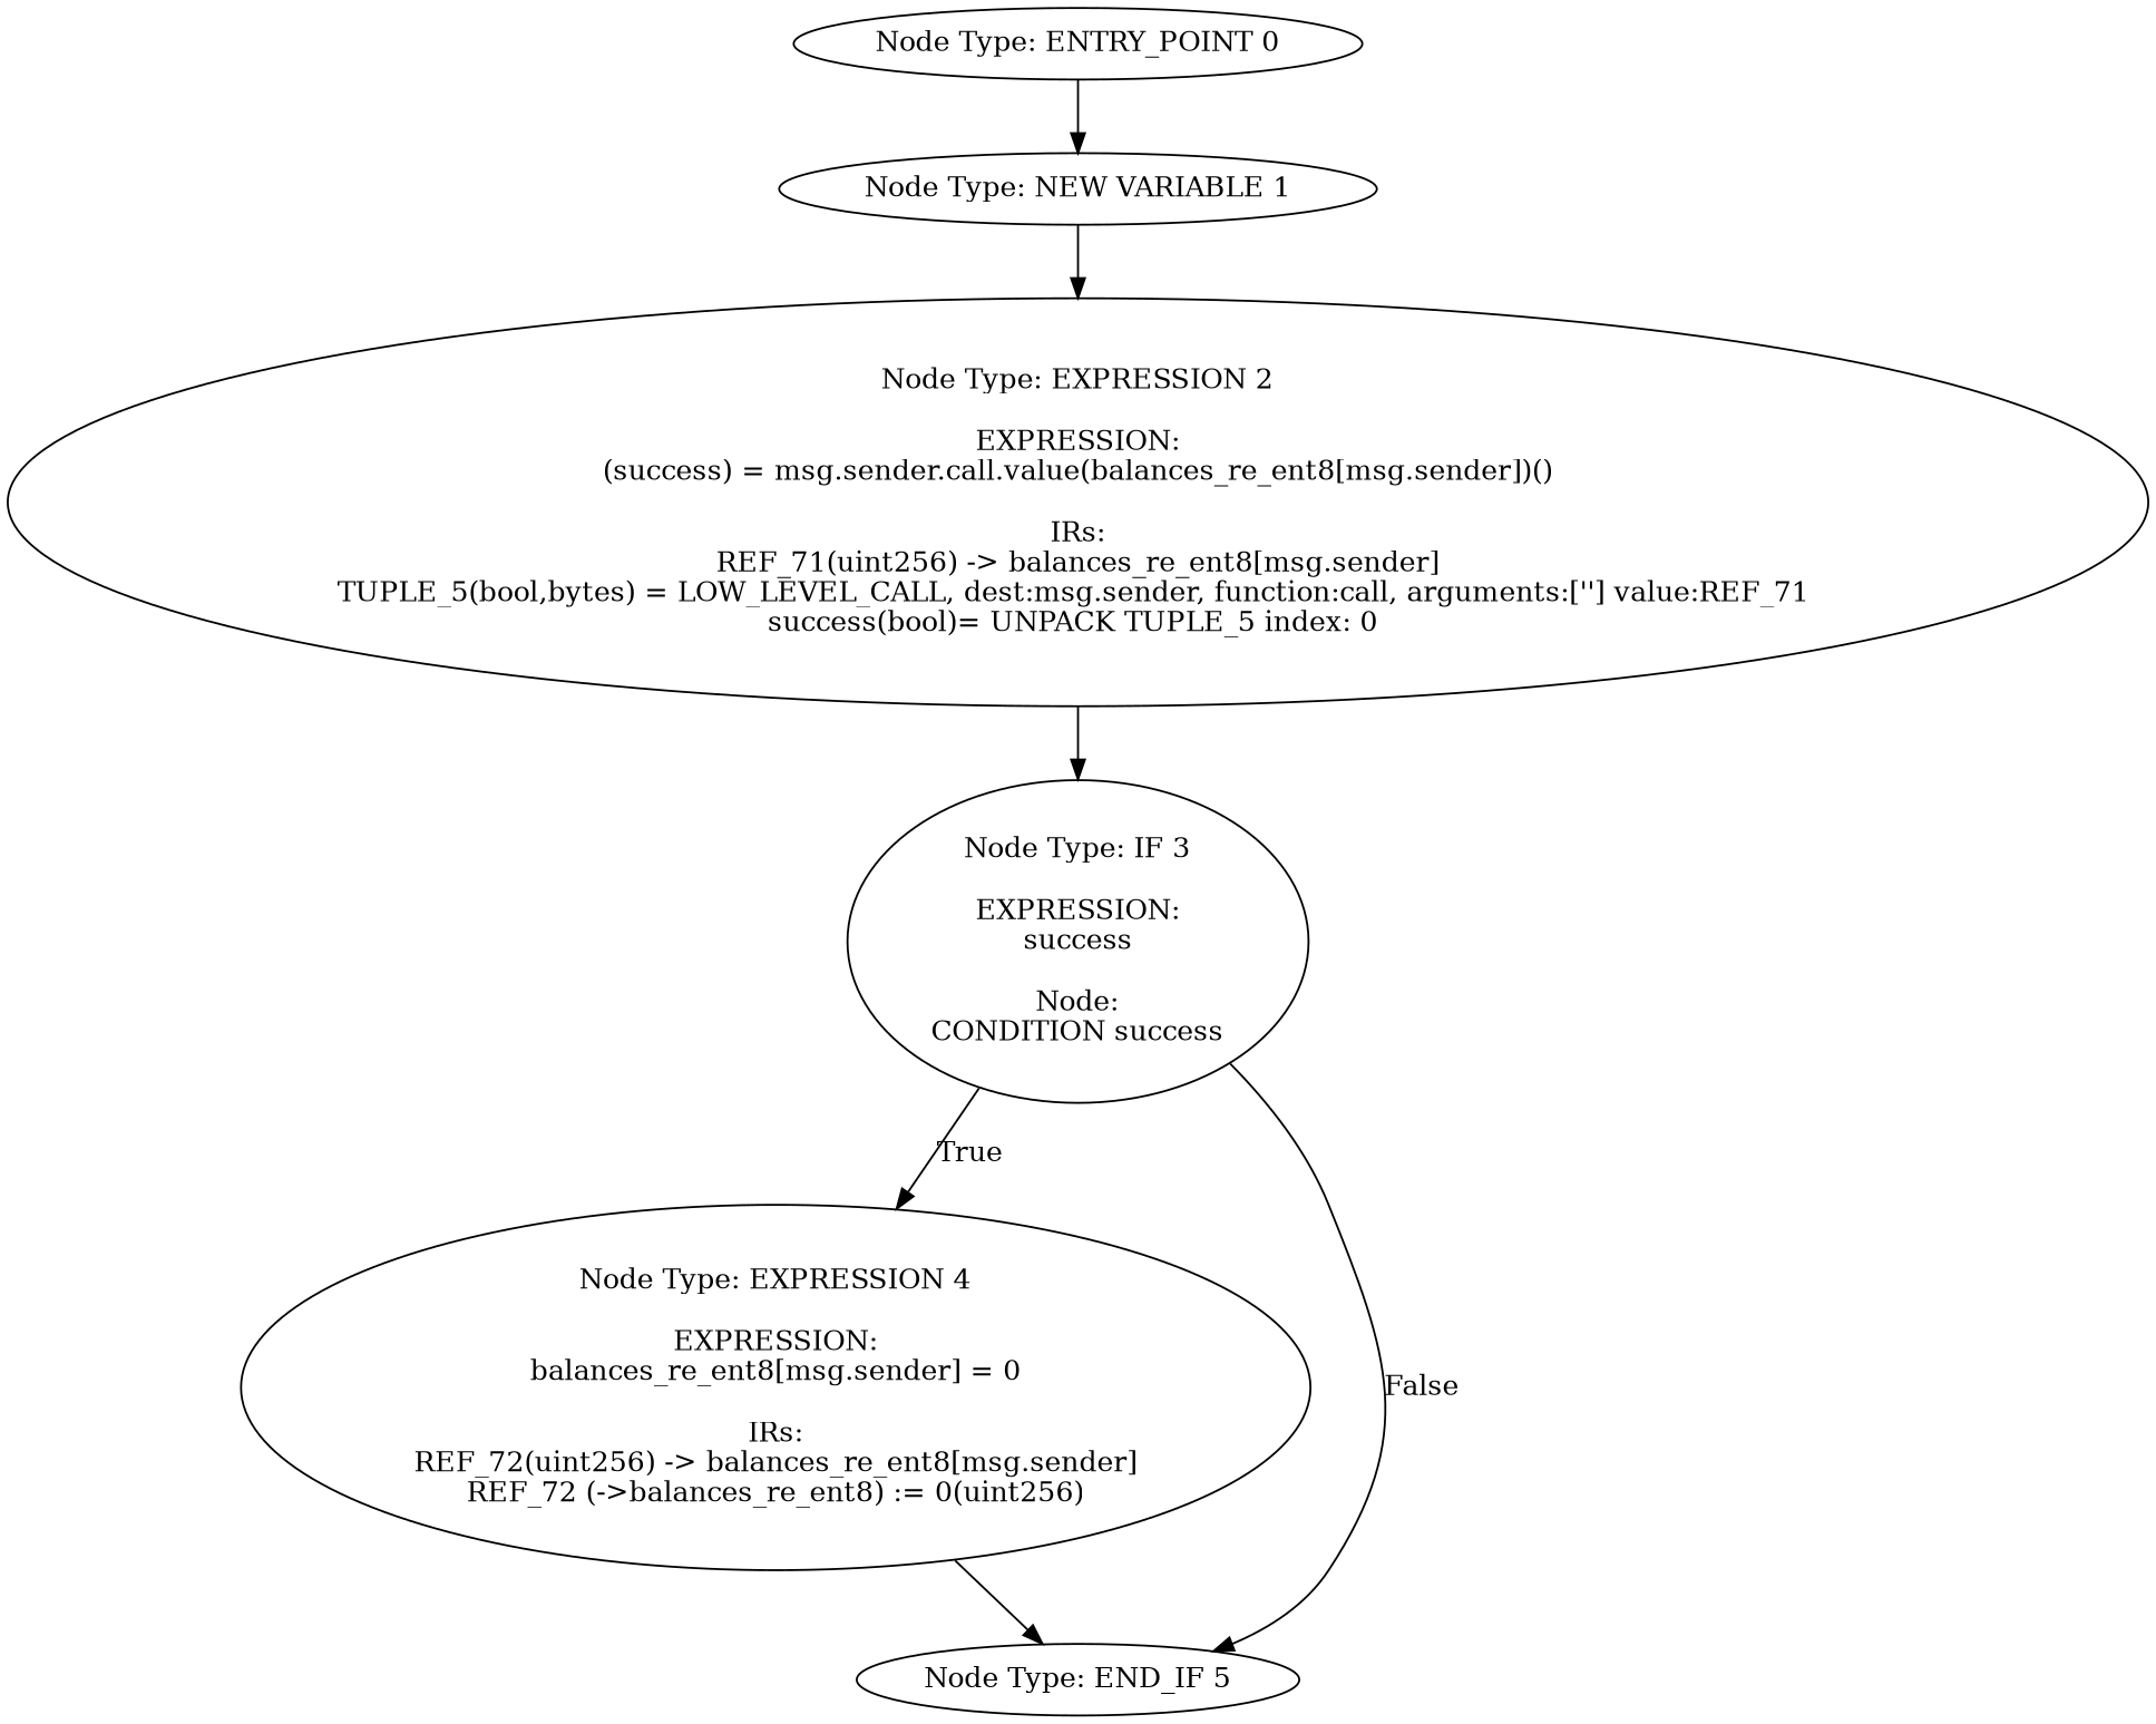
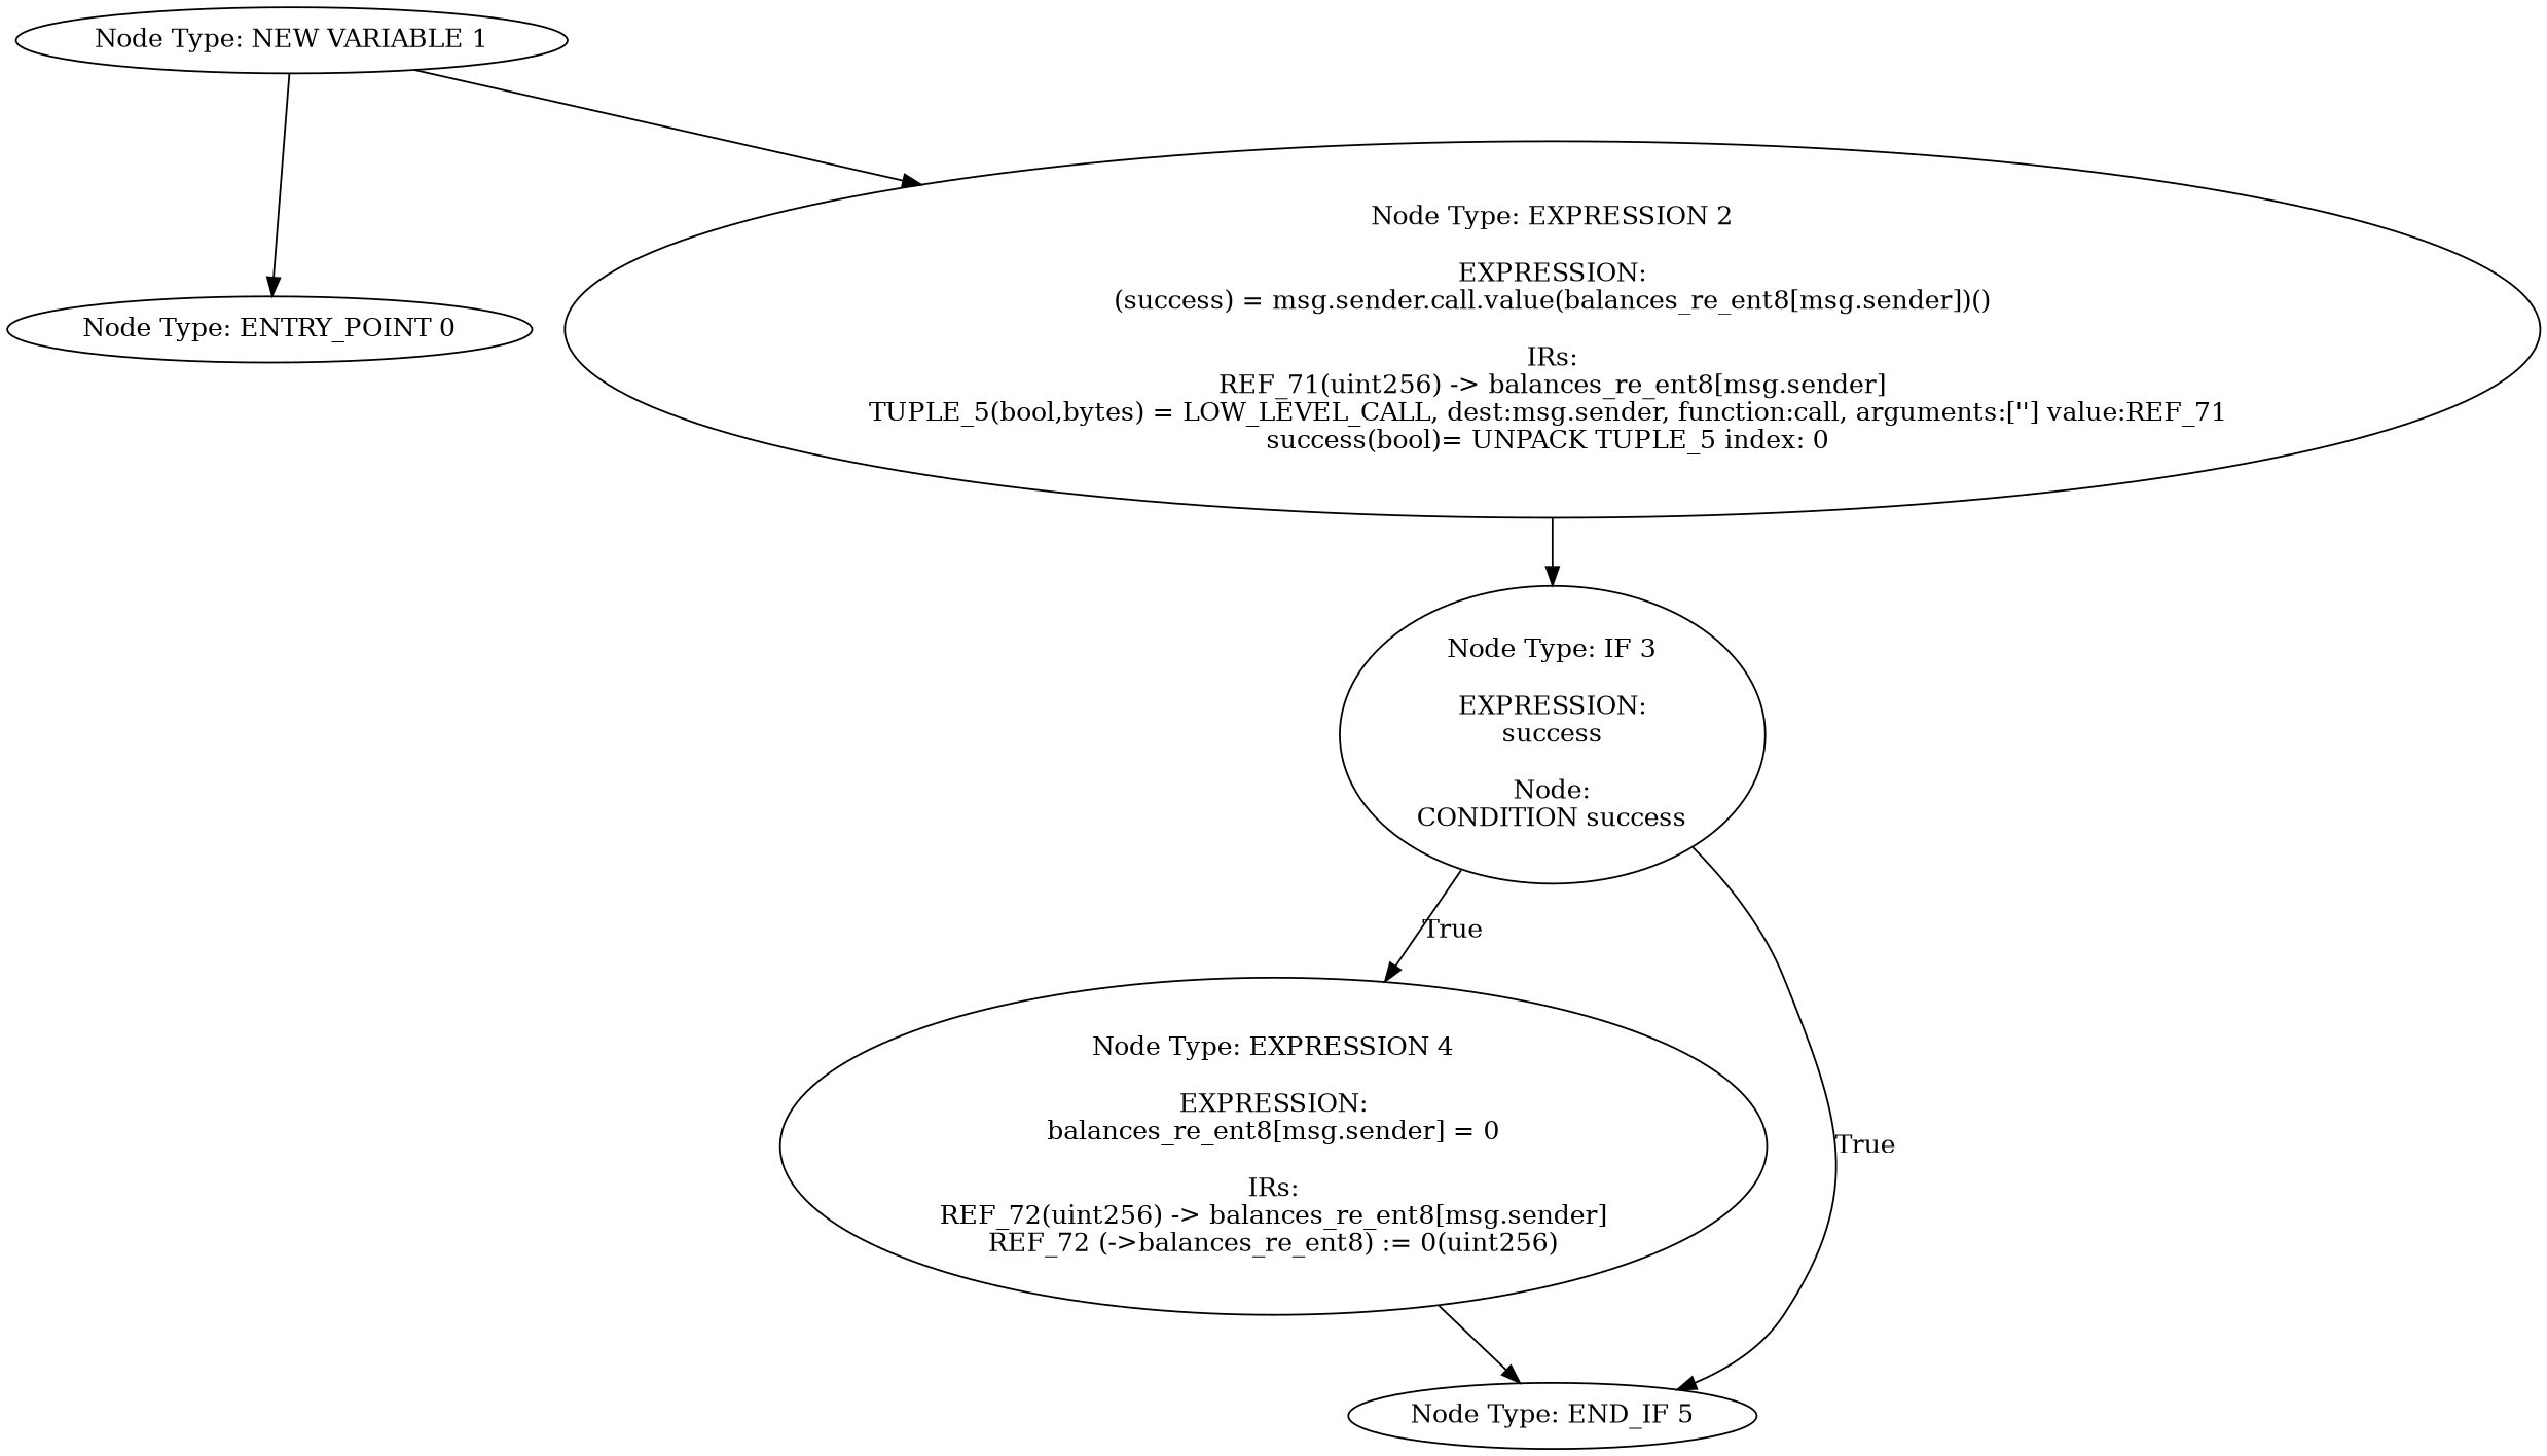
  digraph {
    n1 [label="Node Type: ENTRY_POINT 0\n"]
    n2 [label="Node Type: NEW VARIABLE 1\n"]
    n3 [label="Node Type: EXPRESSION 2\n\nEXPRESSION:\n(success) = msg.sender.call.value(balances_re_ent8[msg.sender])()\n\nIRs:\nREF_71(uint256) -> balances_re_ent8[msg.sender]\nTUPLE_5(bool,bytes) = LOW_LEVEL_CALL, dest:msg.sender, function:call, arguments:[''] value:REF_71 \nsuccess(bool)= UNPACK TUPLE_5 index: 0 "]
    n4 [label="Node Type: IF 3\n\nEXPRESSION:\nsuccess\n\nNode:\nCONDITION success"]
    n5 [label="Node Type: EXPRESSION 4\n\nEXPRESSION:\nbalances_re_ent8[msg.sender] = 0\n\nIRs:\nREF_72(uint256) -> balances_re_ent8[msg.sender]\nREF_72 (->balances_re_ent8) := 0(uint256)"]
    n6 [label="Node Type: END_IF 5\n"]
-   n1 -> n2
+   n2 -> n1
    n2 -> n3
    n3 -> n4
    n4 -> n5 [label=True]
-   n4 -> n6 [label=False]
+   n4 -> n6 [label=True]
    n5 -> n6
  }
